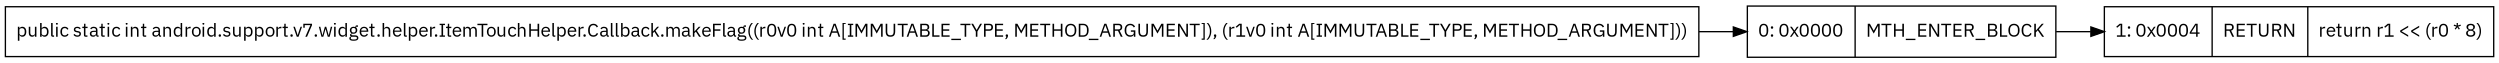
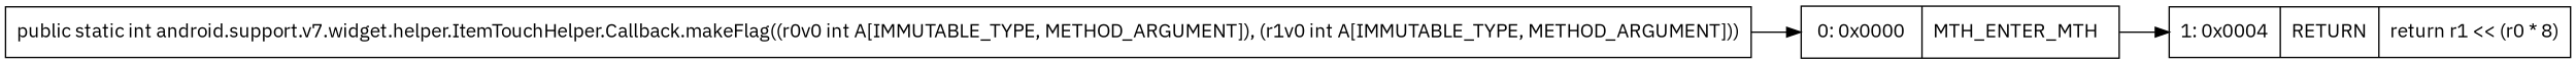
  digraph {
    rankdir=LR
    fontname="IBM Plex Sans"
    node [shape=record fontname="IBM Plex Sans"]
    edge [fontname="IBM Plex Sans"]
-   n1 [label="{0\:\ 0x0000|MTH_ENTER_BLOCK\l}"]
+   n1 [label="{0\:\ 0x0000|MTH_ENTER_MTH\l}"]
    n2 [label="{1\:\ 0x0004|RETURN\l|return r1 \<\< (r0 * 8)\l}"]
    n3 [label="{public static int android.support.v7.widget.helper.ItemTouchHelper.Callback.makeFlag((r0v0 int A[IMMUTABLE_TYPE, METHOD_ARGUMENT]), (r1v0 int A[IMMUTABLE_TYPE, METHOD_ARGUMENT])) }"]
    n1 -> n2
    n3 -> n1
  }
